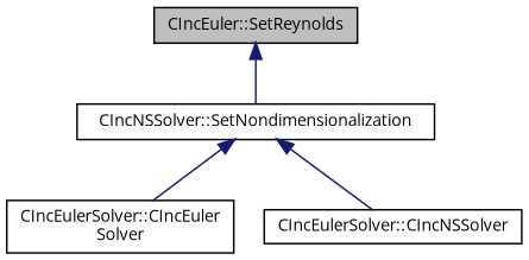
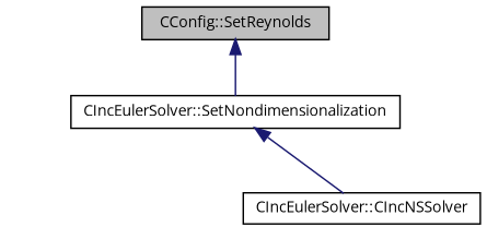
  digraph {
    fontname="Open Sans"
    rankdir=TB
    node [color=black fillcolor=white fontname="Open Sans" fontsize=10 shape=record style=filled]
    edge [color=midnightblue dir=back fontname="Open Sans" fontsize=10 labelfontname=Helvetica labelfontsize=10 style=solid]
-   n1 [fillcolor=grey75 fontcolor=black height=0.2 label="CIncEuler::SetReynolds" width=0.4]
-   n2 [height=0.2 label="CIncNSSolver::SetNondimensionalization" width=0.4]
-   n3 [height=0.2 label="CIncEulerSolver::CIncEuler\lSolver" width=0.4]
+   n1 [fillcolor=grey75 fontcolor=black height=0.2 label="CConfig::SetReynolds" width=0.4]
+   n2 [height=0.2 label="CIncEulerSolver::SetNondimensionalization" width=0.4]
    n4 [height=0.2 label="CIncEulerSolver::CIncNSSolver" width=0.4]
    n1 -> n2
-   n2 -> n3
    n2 -> n4
  }
